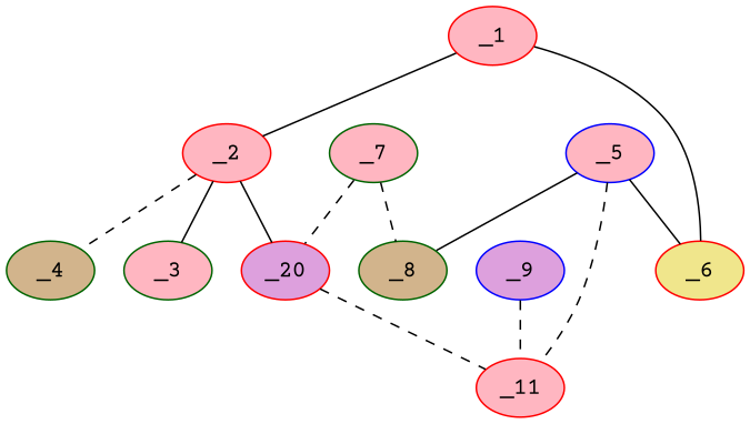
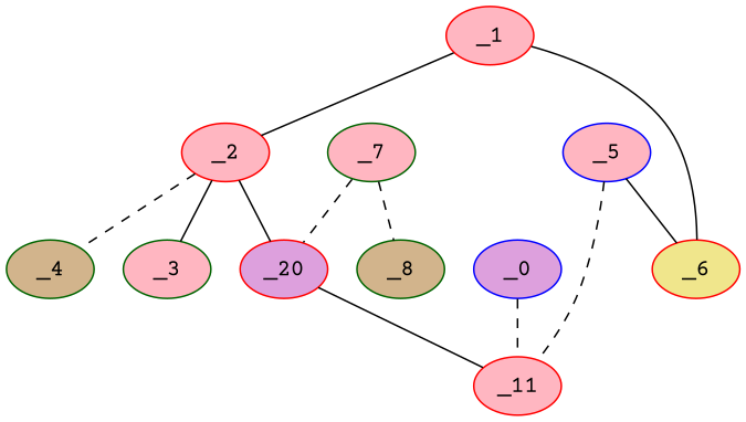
  graph {
    fontname="Courier Prime"
    node [charge=0 chem=1 color=red fillcolor=lightpink fontname="Courier Prime" style=filled symbol="C  "]
    edge [fontname="Courier Prime" style=solid valence=1]
    _1 [x=2 y=-1.1466]
    _2 [x=2.9135 y=-1.5533]
    _6 [fillcolor=khaki x=2.1045 y=-0.1521]
    _3 [chem=2 color=darkgreen symbol="O  " x=2.6045 y=-2.5044]
    _4 [color=darkgreen fillcolor=tan x=3.5827 y=-2.2965]
    n6 [fillcolor=plum label=_20 x=4.4487 y=-0.3102]
    _11 [x=3.9709 y=1.6384]
    _5 [color=blue x=4.7075 y=0.6557]
    _8 [color=darkgreen fillcolor=tan x=6.5395 y=-0.1031]
    _7 [color=darkgreen x=6.2807 y=-1.069]
-   _9 [chem=2 color=blue fillcolor=plum symbol="O  " x=3.4709 y=2.5044]
+   _9 [chem=2 color=blue fillcolor=plum symbol="O  " x=3.4709 y=2.5044 label=_0]
    _1 -- _2
    _1 -- _6 [valence=2]
    _2 -- _3
    _2 -- _4 [style=dashed]
    _2 -- n6
-   n6 -- _11 [style=dashed]
+   n6 -- _11
    _5 -- _6
    _5 -- _11 [style=dashed]
-   _5 -- _8
    _7 -- n6 [style=dashed]
    _7 -- _8 [style=dashed]
    _9 -- _11 [style=dashed]
  }
